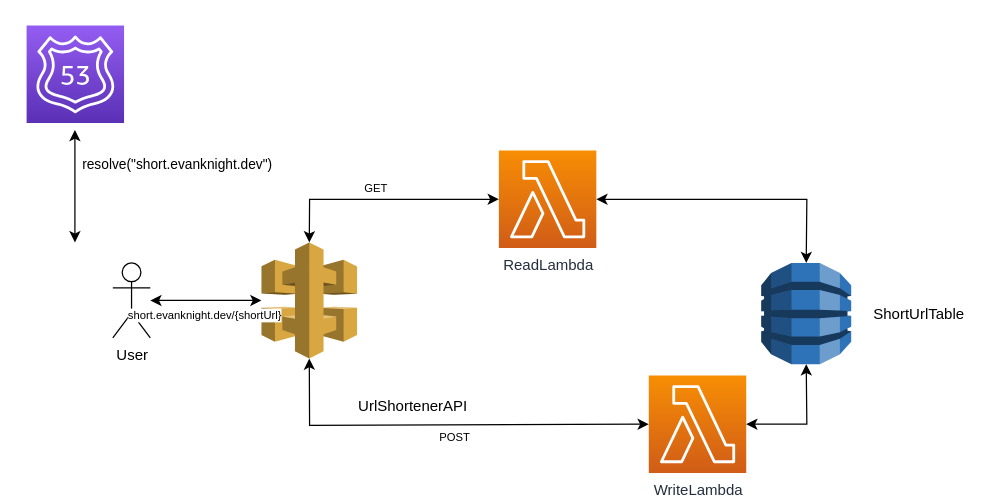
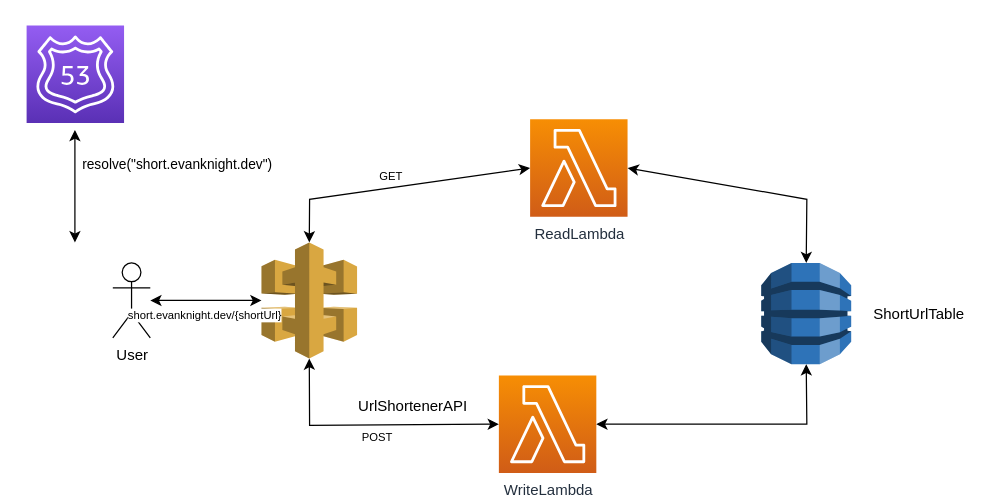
  <mxCell id="0" />
  <mxCell id="1" parent="0" />
  <mxCell id="2" value="User" style="shape=umlActor;verticalLabelPosition=bottom;verticalAlign=top;html=1;outlineConnect=0;" vertex="1" parent="1"><mxGeometry x="89.5" y="210" width="30" height="60" as="geometry" /></mxCell>
  <mxCell id="3" value="" style="sketch=0;points=[[0,0,0],[0.25,0,0],[0.5,0,0],[0.75,0,0],[1,0,0],[0,1,0],[0.25,1,0],[0.5,1,0],[0.75,1,0],[1,1,0],[0,0.25,0],[0,0.5,0],[0,0.75,0],[1,0.25,0],[1,0.5,0],[1,0.75,0]];outlineConnect=0;fontColor=#232F3E;gradientColor=#945DF2;gradientDirection=north;fillColor=#5A30B5;strokeColor=#ffffff;dashed=0;verticalLabelPosition=bottom;verticalAlign=top;align=center;html=1;fontSize=12;fontStyle=0;aspect=fixed;shape=mxgraph.aws4.resourceIcon;resIcon=mxgraph.aws4.route_53;" vertex="1" parent="1"><mxGeometry x="20.5" y="20" width="78" height="78" as="geometry" /></mxCell>
  <mxCell id="4" value="" style="outlineConnect=0;dashed=0;verticalLabelPosition=bottom;verticalAlign=top;align=center;html=1;shape=mxgraph.aws3.api_gateway;fillColor=#D9A741;gradientColor=none;" vertex="1" parent="1"><mxGeometry x="208.5" y="193.5" width="76.5" height="93" as="geometry" /></mxCell>
- <mxCell id="5" value="ReadLambda" style="sketch=0;points=[[0,0,0],[0.25,0,0],[0.5,0,0],[0.75,0,0],[1,0,0],[0,1,0],[0.25,1,0],[0.5,1,0],[0.75,1,0],[1,1,0],[0,0.25,0],[0,0.5,0],[0,0.75,0],[1,0.25,0],[1,0.5,0],[1,0.75,0]];outlineConnect=0;fontColor=#232F3E;gradientColor=#F78E04;gradientDirection=north;fillColor=#D05C17;strokeColor=#ffffff;dashed=0;verticalLabelPosition=bottom;verticalAlign=top;align=center;html=1;fontSize=12;fontStyle=0;aspect=fixed;shape=mxgraph.aws4.resourceIcon;resIcon=mxgraph.aws4.lambda;" vertex="1" parent="1"><mxGeometry x="398.5" y="120" width="78" height="78" as="geometry" /></mxCell>
- <mxCell id="6" value="WriteLambda" style="sketch=0;points=[[0,0,0],[0.25,0,0],[0.5,0,0],[0.75,0,0],[1,0,0],[0,1,0],[0.25,1,0],[0.5,1,0],[0.75,1,0],[1,1,0],[0,0.25,0],[0,0.5,0],[0,0.75,0],[1,0.25,0],[1,0.5,0],[1,0.75,0]];outlineConnect=0;fontColor=#232F3E;gradientColor=#F78E04;gradientDirection=north;fillColor=#D05C17;strokeColor=#ffffff;dashed=0;verticalLabelPosition=bottom;verticalAlign=top;align=center;html=1;fontSize=12;fontStyle=0;aspect=fixed;shape=mxgraph.aws4.resourceIcon;resIcon=mxgraph.aws4.lambda;" vertex="1" parent="1"><mxGeometry x="518.5" y="300" width="78" height="78" as="geometry" /></mxCell>
+ <mxCell id="5" value="ReadLambda" style="sketch=0;points=[[0,0,0],[0.25,0,0],[0.5,0,0],[0.75,0,0],[1,0,0],[0,1,0],[0.25,1,0],[0.5,1,0],[0.75,1,0],[1,1,0],[0,0.25,0],[0,0.5,0],[0,0.75,0],[1,0.25,0],[1,0.5,0],[1,0.75,0]];outlineConnect=0;fontColor=#232F3E;gradientColor=#F78E04;gradientDirection=north;fillColor=#D05C17;strokeColor=#ffffff;dashed=0;verticalLabelPosition=bottom;verticalAlign=top;align=center;html=1;fontSize=12;fontStyle=0;aspect=fixed;shape=mxgraph.aws4.resourceIcon;resIcon=mxgraph.aws4.lambda;" vertex="1" parent="1"><mxGeometry x="423.5" y="95" width="78" height="78" as="geometry" /></mxCell>
+ <mxCell id="6" value="WriteLambda" style="sketch=0;points=[[0,0,0],[0.25,0,0],[0.5,0,0],[0.75,0,0],[1,0,0],[0,1,0],[0.25,1,0],[0.5,1,0],[0.75,1,0],[1,1,0],[0,0.25,0],[0,0.5,0],[0,0.75,0],[1,0.25,0],[1,0.5,0],[1,0.75,0]];outlineConnect=0;fontColor=#232F3E;gradientColor=#F78E04;gradientDirection=north;fillColor=#D05C17;strokeColor=#ffffff;dashed=0;verticalLabelPosition=bottom;verticalAlign=top;align=center;html=1;fontSize=12;fontStyle=0;aspect=fixed;shape=mxgraph.aws4.resourceIcon;resIcon=mxgraph.aws4.lambda;" vertex="1" parent="1"><mxGeometry x="398.5" y="300" width="78" height="78" as="geometry" /></mxCell>
  <mxCell id="7" value="" style="outlineConnect=0;dashed=0;verticalLabelPosition=bottom;verticalAlign=top;align=center;html=1;shape=mxgraph.aws3.dynamo_db;fillColor=#2E73B8;gradientColor=none;" vertex="1" parent="1"><mxGeometry x="608.5" y="210" width="72" height="81" as="geometry" /></mxCell>
  <mxCell id="8" value="" style="endArrow=classic;startArrow=classic;html=1;rounded=0;" edge="1" parent="1"><mxGeometry width="50" height="50" relative="1" as="geometry"><mxPoint x="59.16" y="193.5" as="sourcePoint" /><mxPoint x="59.16" y="103.5" as="targetPoint" /></mxGeometry></mxCell>
  <mxCell id="9" value="resolve(&quot;short.evanknight.dev&quot;)" style="edgeLabel;html=1;align=center;verticalAlign=middle;resizable=0;points=[];" vertex="1" connectable="0" parent="8"><mxGeometry x="0.333" y="-2" relative="1" as="geometry"><mxPoint x="79" y="-3" as="offset" /></mxGeometry></mxCell>
  <mxCell id="10" value="" style="endArrow=classic;startArrow=classic;html=1;rounded=0;exitX=0.5;exitY=0;exitDx=0;exitDy=0;exitPerimeter=0;entryX=0;entryY=0.5;entryDx=0;entryDy=0;entryPerimeter=0;" edge="1" parent="1" source="4" target="5"><mxGeometry width="50" height="50" relative="1" as="geometry"><mxPoint x="310" y="340" as="sourcePoint" /><mxPoint x="360" y="290" as="targetPoint" /><Array as="points"><mxPoint x="247" y="159" /></Array></mxGeometry></mxCell>
  <mxCell id="11" value="GET" style="edgeLabel;html=1;align=center;verticalAlign=middle;resizable=0;points=[];fontSize=9;" vertex="1" connectable="0" parent="10"><mxGeometry x="-0.019" relative="1" as="geometry"><mxPoint x="-4" y="-9" as="offset" /></mxGeometry></mxCell>
  <mxCell id="12" value="" style="endArrow=classic;startArrow=classic;html=1;rounded=0;" edge="1" parent="1" source="2" target="4"><mxGeometry width="50" height="50" relative="1" as="geometry"><mxPoint x="100" y="240" as="sourcePoint" /><mxPoint x="360" y="290" as="targetPoint" /></mxGeometry></mxCell>
  <mxCell id="13" value="short.evanknight.dev/{shortUrl}" style="edgeLabel;html=1;align=center;verticalAlign=middle;resizable=0;points=[];fontSize=9;" vertex="1" connectable="0" parent="12"><mxGeometry x="-0.34" y="-1" relative="1" as="geometry"><mxPoint x="14" y="10" as="offset" /></mxGeometry></mxCell>
  <mxCell id="14" value="" style="endArrow=classic;startArrow=classic;html=1;rounded=0;exitX=0.5;exitY=1;exitDx=0;exitDy=0;exitPerimeter=0;entryX=0;entryY=0.5;entryDx=0;entryDy=0;entryPerimeter=0;" edge="1" parent="1" source="4" target="6"><mxGeometry width="50" height="50" relative="1" as="geometry"><mxPoint x="310" y="340" as="sourcePoint" /><mxPoint x="360" y="290" as="targetPoint" /><Array as="points"><mxPoint x="247" y="340" /></Array></mxGeometry></mxCell>
  <mxCell id="15" value="POST" style="edgeLabel;html=1;align=center;verticalAlign=middle;resizable=0;points=[];fontSize=9;" vertex="1" connectable="0" parent="14"><mxGeometry x="0.049" y="-1" relative="1" as="geometry"><mxPoint x="-1" y="9" as="offset" /></mxGeometry></mxCell>
  <mxCell id="16" value="" style="endArrow=classic;startArrow=classic;html=1;rounded=0;exitX=1;exitY=0.5;exitDx=0;exitDy=0;exitPerimeter=0;entryX=0.5;entryY=0;entryDx=0;entryDy=0;entryPerimeter=0;" edge="1" parent="1" source="5" target="7"><mxGeometry width="50" height="50" relative="1" as="geometry"><mxPoint x="550" y="280" as="sourcePoint" /><mxPoint x="600" y="230" as="targetPoint" /><Array as="points"><mxPoint x="645" y="159" /></Array></mxGeometry></mxCell>
  <mxCell id="17" value="" style="endArrow=classic;startArrow=classic;html=1;rounded=0;exitX=1;exitY=0.5;exitDx=0;exitDy=0;exitPerimeter=0;entryX=0.5;entryY=1;entryDx=0;entryDy=0;entryPerimeter=0;" edge="1" parent="1" source="6" target="7"><mxGeometry width="50" height="50" relative="1" as="geometry"><mxPoint x="550" y="280" as="sourcePoint" /><mxPoint x="600" y="230" as="targetPoint" /><Array as="points"><mxPoint x="645" y="339" /></Array></mxGeometry></mxCell>
  <mxCell id="18" value="UrlShortenerAPI" style="text;html=1;strokeColor=none;fillColor=none;align=center;verticalAlign=middle;whiteSpace=wrap;rounded=0;" vertex="1" parent="1"><mxGeometry x="300" y="310" width="60" height="30" as="geometry" /></mxCell>
  <mxCell id="19" value="ShortUrlTable" style="text;html=1;strokeColor=none;fillColor=none;align=center;verticalAlign=middle;whiteSpace=wrap;rounded=0;" vertex="1" parent="1"><mxGeometry x="705" y="235.5" width="60" height="30" as="geometry" /></mxCell>
